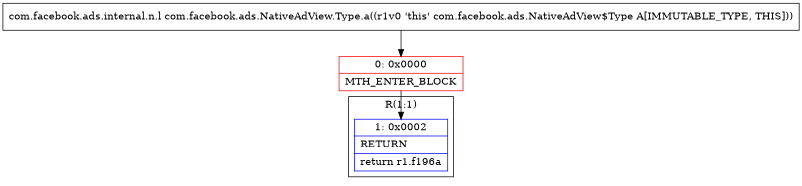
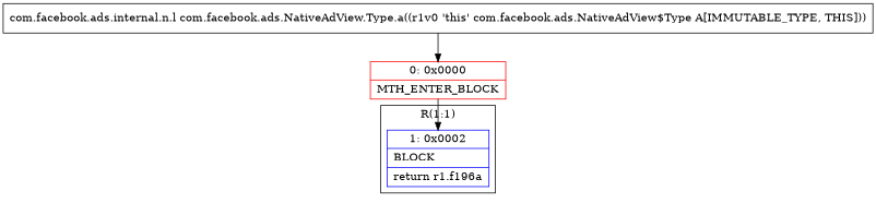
  digraph {
    node [shape=record]
-   n1 [color=blue label="{1\:\ 0x0002|RETURN\l|return r1.f196a\l}"]
+   n1 [color=blue label="{1\:\ 0x0002|BLOCK\l|return r1.f196a\l}"]
    n2 [color=red label="{0\:\ 0x0000|MTH_ENTER_BLOCK\l}"]
    n3 [label="{com.facebook.ads.internal.n.l com.facebook.ads.NativeAdView.Type.a((r1v0 'this' com.facebook.ads.NativeAdView$Type A[IMMUTABLE_TYPE, THIS])) }"]
    subgraph cluster_1 {
      label="R(1:1)"
      n1
    }
    n2 -> n1
    n3 -> n2
  }
